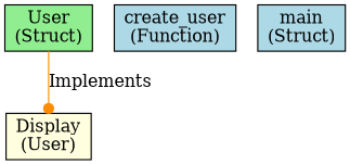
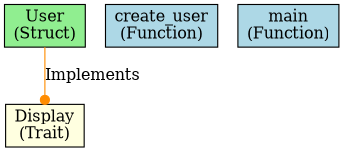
  digraph {
    rankdir=TB
    node [fillcolor=lightblue shape=box style=filled]
-   n1 [fillcolor=lightyellow label="Display\n(User)"]
+   n1 [fillcolor=lightyellow label="Display\n(Trait)"]
    n2 [fillcolor=lightgreen label="User\n(Struct)"]
    n3 [label="create_user\n(Function)"]
-   n4 [label="main\n(Struct)"]
+   n4 [label="main\n(Function)"]
    n2 -> n1 [label=Implements style=solid color=darkorange arrowhead=dot]
  }
